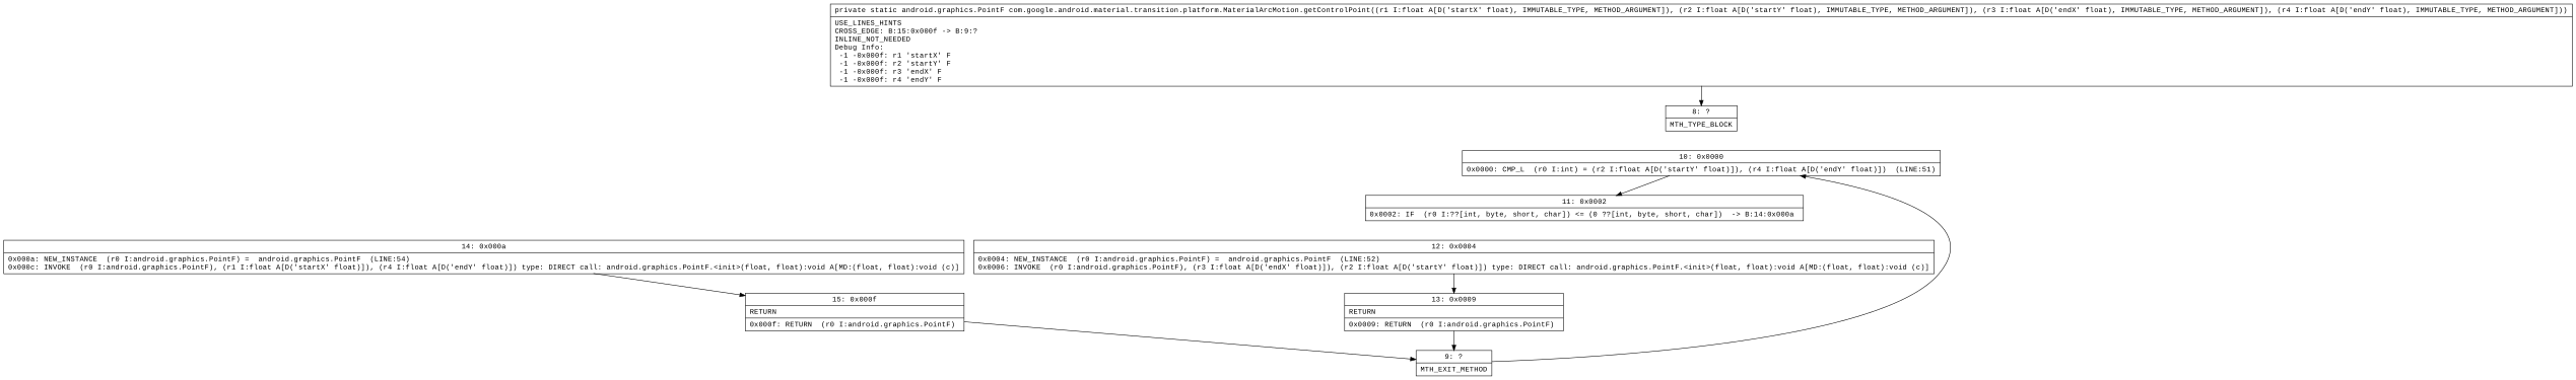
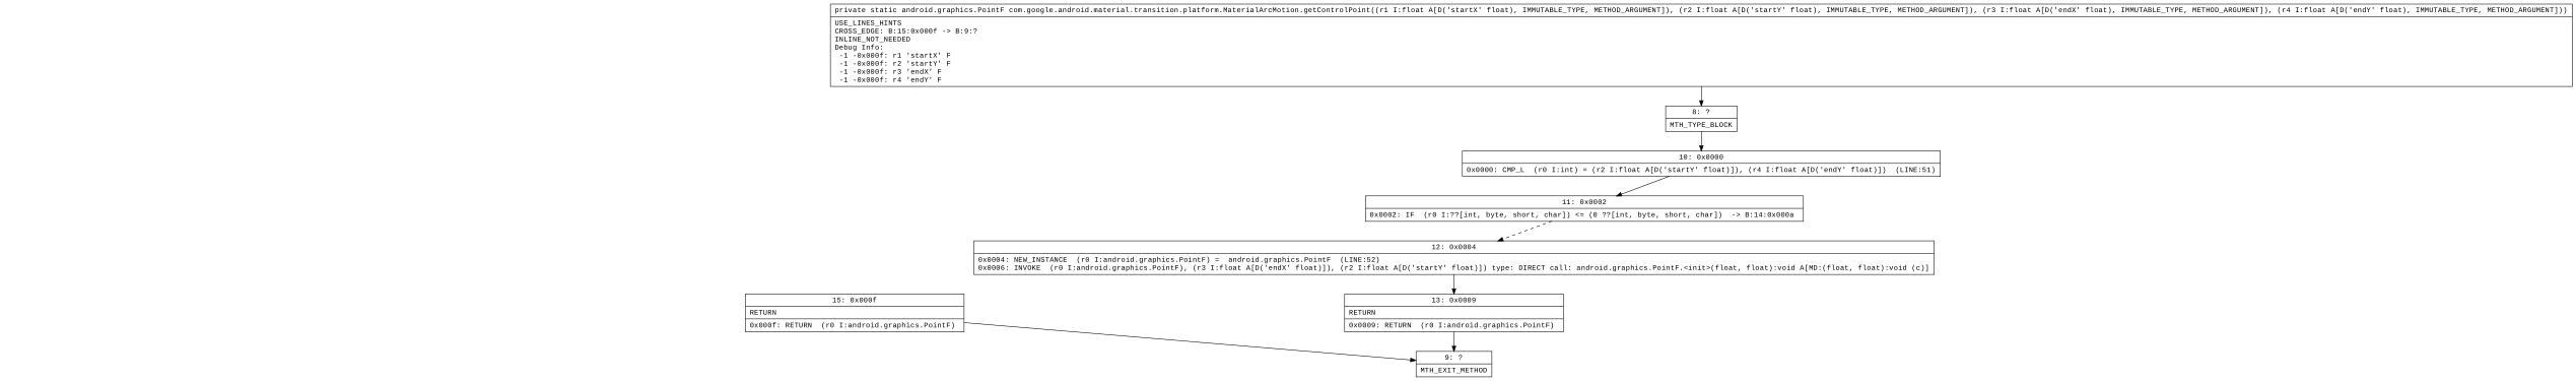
  digraph {
    fontname="Liberation Mono"
    node [fontname="Liberation Mono" shape=record]
    edge [fontname="Liberation Mono"]
    n1 [label="{8\:\ ?|MTH_TYPE_BLOCK\l}"]
    n2 [label="{10\:\ 0x0000|0x0000: CMP_L  (r0 I:int) = (r2 I:float A[D('startY' float)]), (r4 I:float A[D('endY' float)])  (LINE:51)\l}"]
    n3 [label="{11\:\ 0x0002|0x0002: IF  (r0 I:??[int, byte, short, char]) \<= (0 ??[int, byte, short, char])  \-\> B:14:0x000a \l}"]
    n4 [label="{12\:\ 0x0004|0x0004: NEW_INSTANCE  (r0 I:android.graphics.PointF) =  android.graphics.PointF  (LINE:52)\l0x0006: INVOKE  (r0 I:android.graphics.PointF), (r3 I:float A[D('endX' float)]), (r2 I:float A[D('startY' float)]) type: DIRECT call: android.graphics.PointF.\<init\>(float, float):void A[MD:(float, float):void (c)]\l}"]
    n5 [label="{13\:\ 0x0009|RETURN\l|0x0009: RETURN  (r0 I:android.graphics.PointF) \l}"]
-   n6 [label="{14\:\ 0x000a|0x000a: NEW_INSTANCE  (r0 I:android.graphics.PointF) =  android.graphics.PointF  (LINE:54)\l0x000c: INVOKE  (r0 I:android.graphics.PointF), (r1 I:float A[D('startX' float)]), (r4 I:float A[D('endY' float)]) type: DIRECT call: android.graphics.PointF.\<init\>(float, float):void A[MD:(float, float):void (c)]\l}"]
    n7 [label="{15\:\ 0x000f|RETURN\l|0x000f: RETURN  (r0 I:android.graphics.PointF) \l}"]
    n8 [label="{9\:\ ?|MTH_EXIT_METHOD\l}"]
    n9 [label="{private static android.graphics.PointF com.google.android.material.transition.platform.MaterialArcMotion.getControlPoint((r1 I:float A[D('startX' float), IMMUTABLE_TYPE, METHOD_ARGUMENT]), (r2 I:float A[D('startY' float), IMMUTABLE_TYPE, METHOD_ARGUMENT]), (r3 I:float A[D('endX' float), IMMUTABLE_TYPE, METHOD_ARGUMENT]), (r4 I:float A[D('endY' float), IMMUTABLE_TYPE, METHOD_ARGUMENT]))  | USE_LINES_HINTS\lCROSS_EDGE: B:15:0x000f \-\> B:9:?\lINLINE_NOT_NEEDED\lDebug Info:\l  \-1 \-0x000f: r1 'startX' F\l  \-1 \-0x000f: r2 'startY' F\l  \-1 \-0x000f: r3 'endX' F\l  \-1 \-0x000f: r4 'endY' F\l}"]
-   n8 -> n2
+   n1 -> n2
    n2 -> n3
+   n3 -> n4 [style=dashed]
    n4 -> n5
    n5 -> n8
-   n6 -> n7
    n7 -> n8
    n9 -> n1
  }
